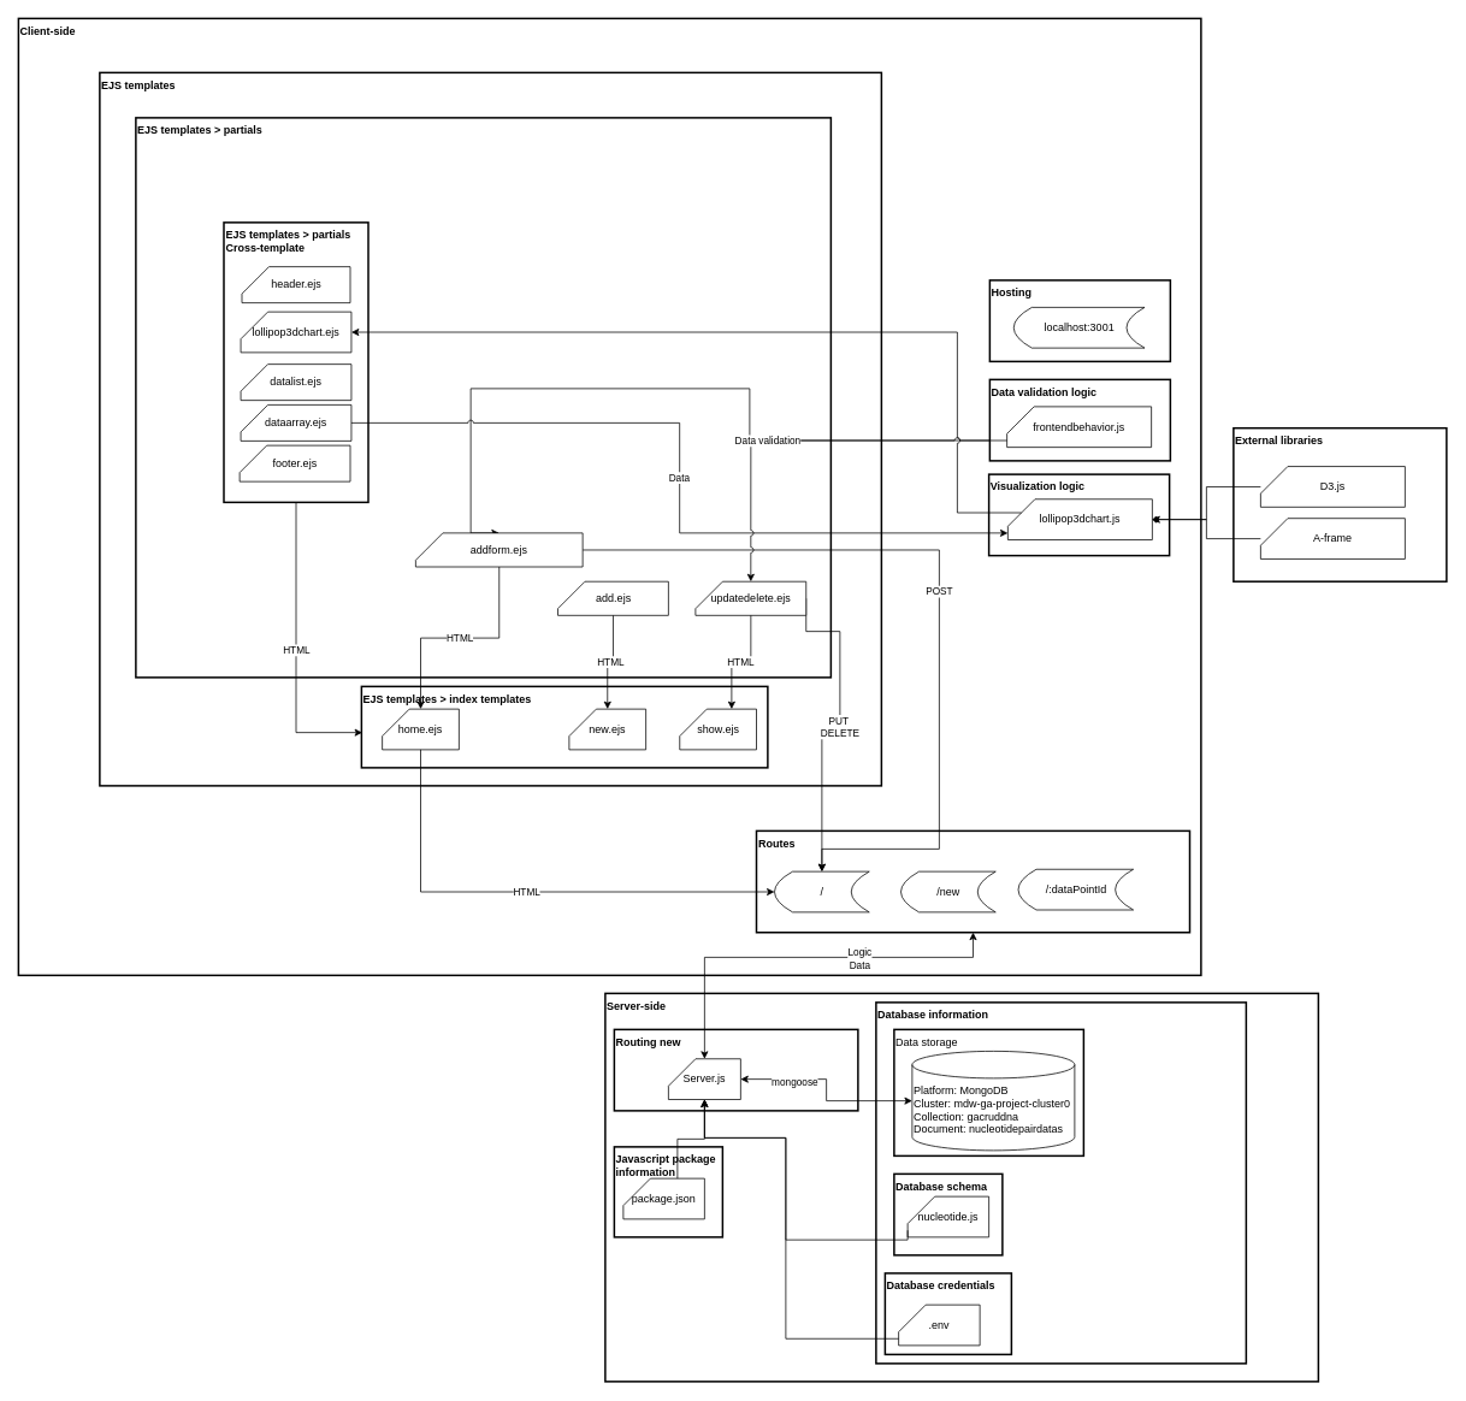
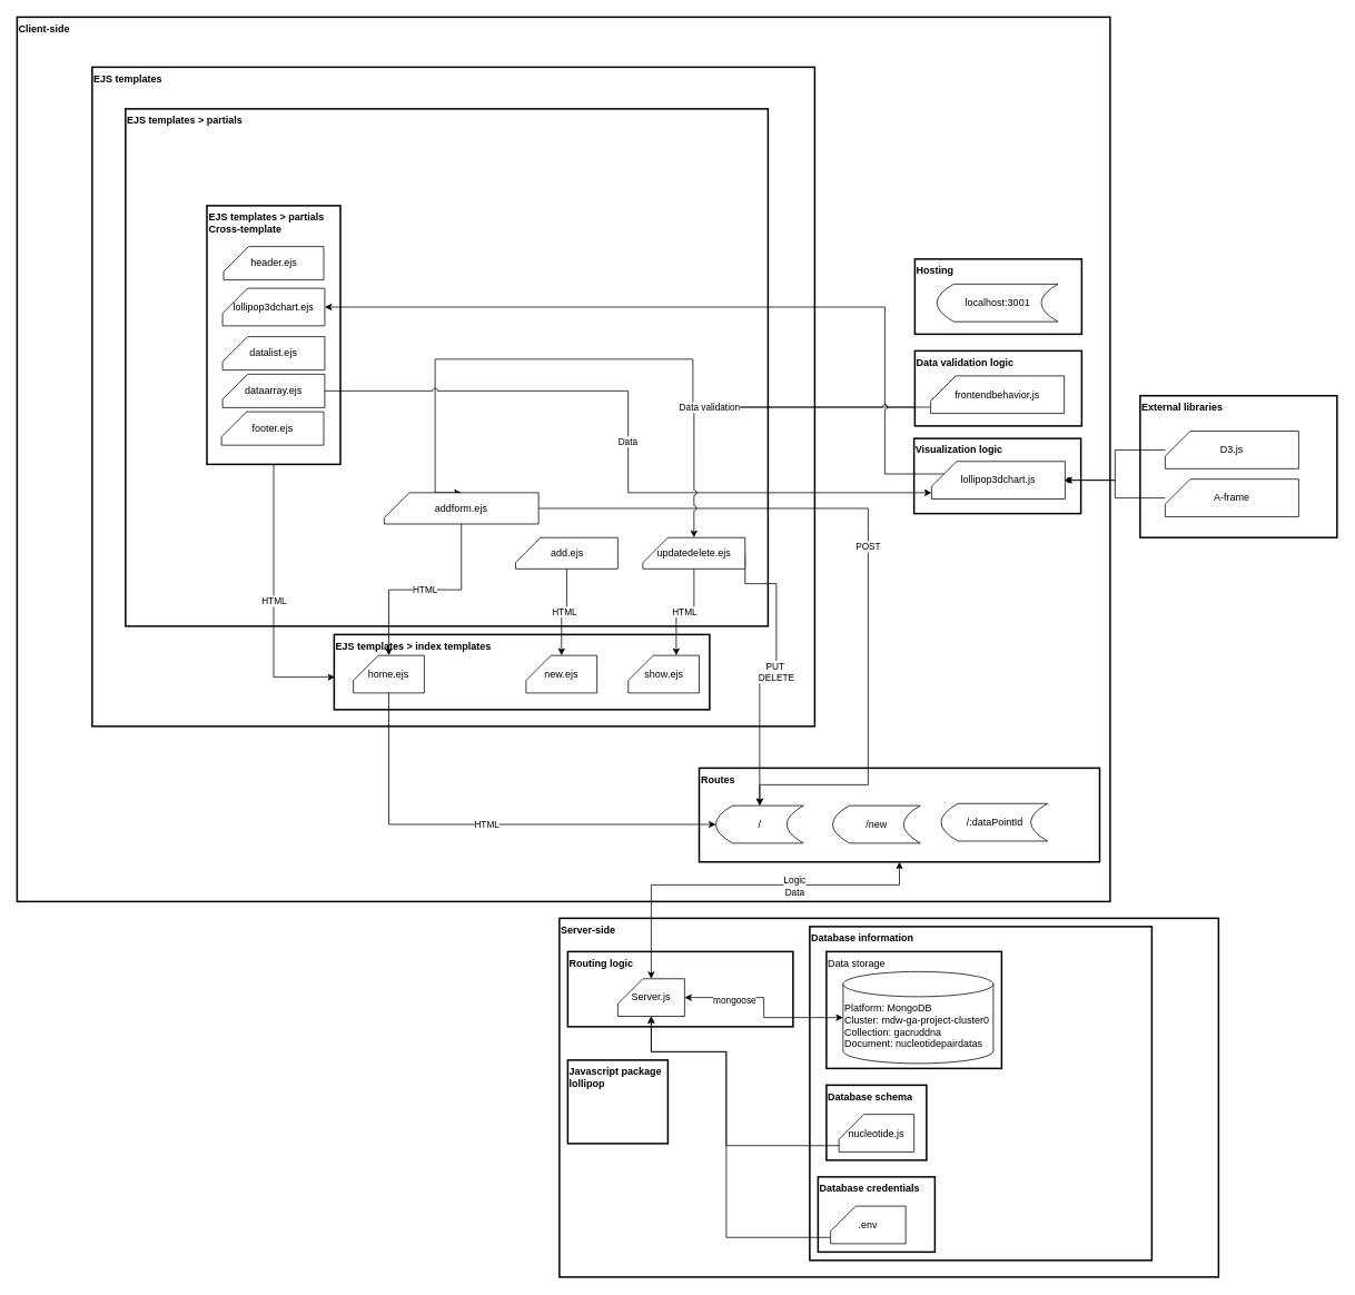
  <mxCell id="0" />
  <mxCell id="1" parent="0" />
  <mxCell id="2" value="&lt;div align=&quot;left&quot;&gt;Client-side&lt;/div&gt;" style="rounded=0;whiteSpace=wrap;html=1;align=left;verticalAlign=top;strokeWidth=2;fontStyle=1" vertex="1" parent="1"><mxGeometry x="20" y="20" width="1310" height="1060" as="geometry" /></mxCell>
  <mxCell id="3" value="EJS templates" style="rounded=0;whiteSpace=wrap;html=1;align=left;verticalAlign=top;strokeWidth=2;fontStyle=1" vertex="1" parent="1"><mxGeometry x="110" y="80" width="866" height="790" as="geometry" /></mxCell>
  <mxCell id="4" value="&lt;div&gt;EJS templates &amp;gt; index templates&lt;/div&gt;" style="rounded=0;whiteSpace=wrap;html=1;align=left;verticalAlign=top;strokeWidth=2;fontStyle=1" vertex="1" parent="1"><mxGeometry x="400" y="760" width="450" height="90" as="geometry" /></mxCell>
  <mxCell id="5" value="&lt;div&gt;EJS templates &amp;gt; partials&lt;/div&gt;" style="rounded=0;whiteSpace=wrap;html=1;align=left;verticalAlign=top;strokeWidth=2;fontStyle=1" vertex="1" parent="1"><mxGeometry x="150" y="130" width="770" height="620" as="geometry" /></mxCell>
  <mxCell id="6" style="edgeStyle=orthogonalEdgeStyle;rounded=0;orthogonalLoop=1;jettySize=auto;html=1;entryX=0.5;entryY=0;entryDx=0;entryDy=0;entryPerimeter=0;exitX=0;exitY=0;exitDx=0;exitDy=37.5;exitPerimeter=0;jumpStyle=arc;" edge="1" parent="1" source="36" target="50"><mxGeometry relative="1" as="geometry"><mxPoint x="1120" y="473" as="sourcePoint" /><Array as="points"><mxPoint x="830" y="488" /><mxPoint x="830" y="430" /><mxPoint x="521" y="430" /></Array></mxGeometry></mxCell>
  <mxCell id="7" value="Visualization logic" style="rounded=0;whiteSpace=wrap;html=1;align=left;verticalAlign=top;strokeWidth=2;fontStyle=1" vertex="1" parent="1"><mxGeometry x="1095" y="525" width="200" height="90" as="geometry" /></mxCell>
  <mxCell id="8" value="&lt;div align=&quot;left&quot;&gt;Server-side&lt;/div&gt;" style="rounded=0;whiteSpace=wrap;html=1;align=left;verticalAlign=top;strokeWidth=2;fontStyle=1" vertex="1" parent="1"><mxGeometry x="670" y="1100" width="790" height="430" as="geometry" /></mxCell>
  <mxCell id="9" value="Database information" style="rounded=0;whiteSpace=wrap;html=1;align=left;verticalAlign=top;strokeWidth=2;fontStyle=1" vertex="1" parent="1"><mxGeometry x="970" y="1110" width="410" height="400" as="geometry" /></mxCell>
- <mxCell id="10" value="Routing new" style="rounded=0;whiteSpace=wrap;html=1;align=left;verticalAlign=top;strokeWidth=2;fontStyle=1" vertex="1" parent="1"><mxGeometry x="680" y="1140" width="270" height="90" as="geometry" /></mxCell>
+ <mxCell id="10" value="Routing logic" style="rounded=0;whiteSpace=wrap;html=1;align=left;verticalAlign=top;strokeWidth=2;fontStyle=1" vertex="1" parent="1"><mxGeometry x="680" y="1140" width="270" height="90" as="geometry" /></mxCell>
  <mxCell id="11" style="edgeStyle=orthogonalEdgeStyle;rounded=0;orthogonalLoop=1;jettySize=auto;html=1;entryX=0.5;entryY=1;entryDx=0;entryDy=0;startArrow=classic;startFill=1;" edge="1" parent="1" source="13" target="32"><mxGeometry relative="1" as="geometry"><Array as="points"><mxPoint x="780" y="1060" /><mxPoint x="1077" y="1060" /></Array></mxGeometry></mxCell>
  <mxCell id="12" value="&lt;div&gt;Logic&lt;/div&gt;&lt;div&gt;Data&lt;/div&gt;" style="edgeLabel;html=1;align=center;verticalAlign=middle;resizable=0;points=[];" vertex="1" connectable="0" parent="11"><mxGeometry x="0.296" y="-1" relative="1" as="geometry"><mxPoint as="offset" /></mxGeometry></mxCell>
  <mxCell id="13" value="Server.js" style="shape=card;whiteSpace=wrap;html=1;" vertex="1" parent="1"><mxGeometry x="740" y="1172.5" width="80" height="45" as="geometry" /></mxCell>
  <mxCell id="14" value="lollipop3dchart.js" style="shape=card;whiteSpace=wrap;html=1;" vertex="1" parent="1"><mxGeometry x="1116" y="552.5" width="160" height="45" as="geometry" /></mxCell>
  <mxCell id="15" value="Data storage" style="rounded=0;whiteSpace=wrap;html=1;align=left;verticalAlign=top;strokeWidth=2;" vertex="1" parent="1"><mxGeometry x="990" y="1140" width="210" height="140" as="geometry" /></mxCell>
  <mxCell id="16" value="&lt;div&gt;Platform: MongoDB&lt;/div&gt;&lt;div&gt;Cluster: mdw-ga-project-cluster0&lt;/div&gt;&lt;div&gt;Collection: gacruddna&lt;/div&gt;&lt;div&gt;Document: nucleotidepairdatas&lt;/div&gt;&lt;div&gt;&lt;br&gt;&lt;/div&gt;" style="shape=cylinder3;whiteSpace=wrap;html=1;boundedLbl=1;backgroundOutline=1;size=15;align=left;verticalAlign=top;" vertex="1" parent="1"><mxGeometry x="1010" y="1164" width="180" height="110" as="geometry" /></mxCell>
  <mxCell id="17" value="" style="endArrow=classic;startArrow=classic;html=1;rounded=0;exitX=1;exitY=0.5;exitDx=0;exitDy=0;exitPerimeter=0;entryX=0;entryY=0.5;entryDx=0;entryDy=0;entryPerimeter=0;jumpStyle=none;strokeColor=default;edgeStyle=orthogonalEdgeStyle;" edge="1" parent="1" source="13" target="16"><mxGeometry width="50" height="50" relative="1" as="geometry"><mxPoint x="930" y="1090" as="sourcePoint" /><mxPoint x="980" y="1040" as="targetPoint" /></mxGeometry></mxCell>
  <mxCell id="18" value="mongoose" style="edgeLabel;html=1;align=center;verticalAlign=middle;resizable=0;points=[];" vertex="1" connectable="0" parent="17"><mxGeometry x="-0.447" y="-3" relative="1" as="geometry"><mxPoint as="offset" /></mxGeometry></mxCell>
- <mxCell id="19" value="Javascript package information" style="rounded=0;whiteSpace=wrap;html=1;align=left;verticalAlign=top;strokeWidth=2;fontStyle=1" vertex="1" parent="1"><mxGeometry x="680" y="1270" width="120" height="100" as="geometry" /></mxCell>
- <mxCell id="20" value="package.json" style="shape=card;whiteSpace=wrap;html=1;" vertex="1" parent="1"><mxGeometry x="690" y="1305" width="90" height="45" as="geometry" /></mxCell>
- <mxCell id="21" value="" style="endArrow=classic;html=1;rounded=0;exitX=0;exitY=0;exitDx=60;exitDy=0;exitPerimeter=0;entryX=0.5;entryY=1;entryDx=0;entryDy=0;entryPerimeter=0;edgeStyle=orthogonalEdgeStyle;" edge="1" parent="1" source="20" target="13"><mxGeometry width="50" height="50" relative="1" as="geometry"><mxPoint x="1050" y="1160" as="sourcePoint" /><mxPoint x="1100" y="1110" as="targetPoint" /></mxGeometry></mxCell>
+ <mxCell id="19" value="Javascript package lollipop" style="rounded=0;whiteSpace=wrap;html=1;align=left;verticalAlign=top;strokeWidth=2;fontStyle=1" vertex="1" parent="1"><mxGeometry x="680" y="1270" width="120" height="100" as="geometry" /></mxCell>
  <mxCell id="22" value="Database credentials" style="rounded=0;whiteSpace=wrap;html=1;align=left;verticalAlign=top;strokeWidth=2;fontStyle=1" vertex="1" parent="1"><mxGeometry x="980" y="1410" width="140" height="90" as="geometry" /></mxCell>
  <mxCell id="23" value=".env" style="shape=card;whiteSpace=wrap;html=1;" vertex="1" parent="1"><mxGeometry x="995" y="1445" width="90" height="45" as="geometry" /></mxCell>
  <mxCell id="24" value="" style="endArrow=classic;html=1;rounded=0;exitX=0;exitY=0;exitDx=0;exitDy=37.5;exitPerimeter=0;entryX=0.5;entryY=1;entryDx=0;entryDy=0;entryPerimeter=0;edgeStyle=orthogonalEdgeStyle;" edge="1" parent="1" source="23" target="13"><mxGeometry width="50" height="50" relative="1" as="geometry"><mxPoint x="790" y="1357" as="sourcePoint" /><mxPoint x="820" y="1270" as="targetPoint" /><Array as="points"><mxPoint x="870" y="1483" /><mxPoint x="870" y="1260" /><mxPoint x="780" y="1260" /></Array></mxGeometry></mxCell>
  <mxCell id="25" value="Database schema" style="rounded=0;whiteSpace=wrap;html=1;align=left;verticalAlign=top;strokeWidth=2;fontStyle=1" vertex="1" parent="1"><mxGeometry x="990" y="1300" width="120" height="90" as="geometry" /></mxCell>
- <mxCell id="26" value="nucleotide.js" style="shape=card;whiteSpace=wrap;html=1;" vertex="1" parent="1"><mxGeometry x="1005" y="1325" width="90" height="45" as="geometry" /></mxCell>
+ <mxCell id="26" value="nucleotide.js" style="shape=card;whiteSpace=wrap;html=1;" vertex="1" parent="1"><mxGeometry x="1005" y="1335" width="90" height="45" as="geometry" /></mxCell>
  <mxCell id="27" style="edgeStyle=orthogonalEdgeStyle;rounded=0;orthogonalLoop=1;jettySize=auto;html=1;exitX=0;exitY=0;exitDx=0;exitDy=37.5;exitPerimeter=0;entryX=0.5;entryY=1;entryDx=0;entryDy=0;entryPerimeter=0;" edge="1" parent="1" source="26" target="13"><mxGeometry relative="1" as="geometry"><Array as="points"><mxPoint x="870" y="1373" /><mxPoint x="870" y="1260" /><mxPoint x="780" y="1260" /></Array></mxGeometry></mxCell>
  <mxCell id="28" value="Hosting" style="rounded=0;whiteSpace=wrap;html=1;align=left;verticalAlign=top;strokeWidth=2;fontStyle=1" vertex="1" parent="1"><mxGeometry x="1096" y="310" width="200" height="90" as="geometry" /></mxCell>
  <mxCell id="29" value="localhost:3001" style="shape=dataStorage;whiteSpace=wrap;html=1;fixedSize=1;" vertex="1" parent="1"><mxGeometry x="1122.5" y="340" width="145" height="45" as="geometry" /></mxCell>
  <mxCell id="30" value="Data validation logic" style="rounded=0;whiteSpace=wrap;html=1;align=left;verticalAlign=top;strokeWidth=2;fontStyle=1" vertex="1" parent="1"><mxGeometry x="1096" y="420" width="200" height="90" as="geometry" /></mxCell>
  <mxCell id="31" value="home.ejs" style="shape=card;whiteSpace=wrap;html=1;" vertex="1" parent="1"><mxGeometry x="423" y="785" width="85" height="45" as="geometry" /></mxCell>
  <mxCell id="32" value="Routes" style="rounded=0;whiteSpace=wrap;html=1;align=left;verticalAlign=top;strokeWidth=2;fontStyle=1" vertex="1" parent="1"><mxGeometry x="837.5" y="920" width="480" height="112.5" as="geometry" /></mxCell>
  <mxCell id="33" value="/" style="shape=dataStorage;whiteSpace=wrap;html=1;fixedSize=1;" vertex="1" parent="1"><mxGeometry x="857.5" y="965" width="105" height="45" as="geometry" /></mxCell>
  <mxCell id="34" value="/new" style="shape=dataStorage;whiteSpace=wrap;html=1;fixedSize=1;" vertex="1" parent="1"><mxGeometry x="997.5" y="965" width="105" height="45" as="geometry" /></mxCell>
  <mxCell id="35" value="/:dataPointId" style="shape=dataStorage;whiteSpace=wrap;html=1;fixedSize=1;" vertex="1" parent="1"><mxGeometry x="1127.5" y="962.5" width="127.5" height="45" as="geometry" /></mxCell>
  <mxCell id="36" value="frontendbehavior.js" style="shape=card;whiteSpace=wrap;html=1;" vertex="1" parent="1"><mxGeometry x="1115" y="450" width="160" height="45" as="geometry" /></mxCell>
  <mxCell id="37" value="&lt;div&gt;EJS templates &amp;gt; partials&lt;/div&gt;Cross-template" style="rounded=0;whiteSpace=wrap;html=1;align=left;verticalAlign=top;strokeWidth=2;fontStyle=1" vertex="1" parent="1"><mxGeometry x="247.5" y="246" width="160" height="310" as="geometry" /></mxCell>
  <mxCell id="38" value="header.ejs" style="shape=card;whiteSpace=wrap;html=1;" vertex="1" parent="1"><mxGeometry x="267.5" y="295" width="120" height="40" as="geometry" /></mxCell>
  <mxCell id="39" value="lollipop3dchart.ejs" style="shape=card;whiteSpace=wrap;html=1;" vertex="1" parent="1"><mxGeometry x="266.25" y="345" width="122.5" height="45" as="geometry" /></mxCell>
  <mxCell id="40" value="add.ejs" style="shape=card;whiteSpace=wrap;html=1;" vertex="1" parent="1"><mxGeometry x="617.5" y="643.75" width="122.5" height="37.5" as="geometry" /></mxCell>
  <mxCell id="41" value="datalist.ejs" style="shape=card;whiteSpace=wrap;html=1;" vertex="1" parent="1"><mxGeometry x="266.25" y="403" width="122.5" height="40" as="geometry" /></mxCell>
  <mxCell id="42" value="dataarray.ejs" style="shape=card;whiteSpace=wrap;html=1;" vertex="1" parent="1"><mxGeometry x="266.25" y="448" width="122.5" height="40" as="geometry" /></mxCell>
  <mxCell id="43" value="footer.ejs" style="shape=card;whiteSpace=wrap;html=1;" vertex="1" parent="1"><mxGeometry x="265" y="493" width="122.5" height="40" as="geometry" /></mxCell>
  <mxCell id="44" value="new.ejs" style="shape=card;whiteSpace=wrap;html=1;" vertex="1" parent="1"><mxGeometry x="630" y="785" width="85" height="45" as="geometry" /></mxCell>
  <mxCell id="45" value="show.ejs" style="shape=card;whiteSpace=wrap;html=1;" vertex="1" parent="1"><mxGeometry x="752.5" y="785" width="85" height="45" as="geometry" /></mxCell>
  <mxCell id="46" value="&lt;div&gt;PUT&amp;nbsp;&lt;/div&gt;&lt;div&gt;DELETE&lt;/div&gt;" style="edgeStyle=orthogonalEdgeStyle;rounded=0;orthogonalLoop=1;jettySize=auto;html=1;entryX=0.5;entryY=0;entryDx=0;entryDy=0;exitX=1;exitY=0.5;exitDx=0;exitDy=0;exitPerimeter=0;" edge="1" parent="1" source="47" target="33"><mxGeometry relative="1" as="geometry"><Array as="points"><mxPoint x="930" y="699" /><mxPoint x="930" y="811" /><mxPoint x="910" y="811" /></Array></mxGeometry></mxCell>
  <mxCell id="47" value="updatedelete.ejs" style="shape=card;whiteSpace=wrap;html=1;" vertex="1" parent="1"><mxGeometry x="770" y="643.75" width="122.5" height="37.5" as="geometry" /></mxCell>
  <mxCell id="48" value="HTML" style="edgeStyle=orthogonalEdgeStyle;rounded=0;orthogonalLoop=1;jettySize=auto;html=1;entryX=0;entryY=0;entryDx=57.5;entryDy=0;entryPerimeter=0;" edge="1" parent="1" source="47" target="45"><mxGeometry relative="1" as="geometry" /></mxCell>
  <mxCell id="49" value="POST" style="edgeStyle=orthogonalEdgeStyle;rounded=0;orthogonalLoop=1;jettySize=auto;html=1;entryX=0.5;entryY=0;entryDx=0;entryDy=0;jumpStyle=arc;" edge="1" parent="1" source="50" target="33"><mxGeometry relative="1" as="geometry"><Array as="points"><mxPoint x="1040" y="609" /><mxPoint x="1040" y="940" /><mxPoint x="910" y="940" /></Array></mxGeometry></mxCell>
  <mxCell id="50" value="addform.ejs" style="shape=card;whiteSpace=wrap;html=1;" vertex="1" parent="1"><mxGeometry x="460" y="590" width="185" height="37.5" as="geometry" /></mxCell>
  <mxCell id="51" value="HTML" style="edgeStyle=orthogonalEdgeStyle;rounded=0;orthogonalLoop=1;jettySize=auto;html=1;entryX=0.002;entryY=0.567;entryDx=0;entryDy=0;entryPerimeter=0;" edge="1" parent="1" source="37" target="4"><mxGeometry relative="1" as="geometry" /></mxCell>
  <mxCell id="52" value="HTML" style="edgeStyle=orthogonalEdgeStyle;rounded=0;orthogonalLoop=1;jettySize=auto;html=1;entryX=0.5;entryY=0;entryDx=0;entryDy=0;entryPerimeter=0;" edge="1" parent="1" source="50" target="31"><mxGeometry relative="1" as="geometry" /></mxCell>
  <mxCell id="53" value="HTML" style="edgeStyle=orthogonalEdgeStyle;rounded=0;orthogonalLoop=1;jettySize=auto;html=1;entryX=0.5;entryY=0;entryDx=0;entryDy=0;entryPerimeter=0;" edge="1" parent="1" source="40" target="44"><mxGeometry relative="1" as="geometry" /></mxCell>
  <mxCell id="54" value="HTML" style="edgeStyle=orthogonalEdgeStyle;rounded=0;orthogonalLoop=1;jettySize=auto;html=1;entryX=0;entryY=0.5;entryDx=0;entryDy=0;exitX=0.5;exitY=1;exitDx=0;exitDy=0;exitPerimeter=0;" edge="1" parent="1" source="31" target="33"><mxGeometry relative="1" as="geometry" /></mxCell>
  <mxCell id="55" value="External libraries" style="rounded=0;whiteSpace=wrap;html=1;align=left;verticalAlign=top;strokeWidth=2;fontStyle=1" vertex="1" parent="1"><mxGeometry x="1366" y="473.75" width="236" height="170" as="geometry" /></mxCell>
  <mxCell id="56" value="D3.js" style="shape=card;whiteSpace=wrap;html=1;" vertex="1" parent="1"><mxGeometry x="1396" y="516.25" width="160" height="45" as="geometry" /></mxCell>
  <mxCell id="57" value="A-frame" style="shape=card;whiteSpace=wrap;html=1;" vertex="1" parent="1"><mxGeometry x="1396" y="573.75" width="160" height="45" as="geometry" /></mxCell>
  <mxCell id="58" style="edgeStyle=orthogonalEdgeStyle;rounded=0;orthogonalLoop=1;jettySize=auto;html=1;entryX=1;entryY=0.5;entryDx=0;entryDy=0;entryPerimeter=0;endArrow=diamond;" edge="1" parent="1" source="56" target="14"><mxGeometry relative="1" as="geometry" /></mxCell>
  <mxCell id="59" style="edgeStyle=orthogonalEdgeStyle;rounded=0;orthogonalLoop=1;jettySize=auto;html=1;entryX=1;entryY=0.5;entryDx=0;entryDy=0;entryPerimeter=0;" edge="1" parent="1" source="57" target="14"><mxGeometry relative="1" as="geometry" /></mxCell>
  <mxCell id="60" style="edgeStyle=orthogonalEdgeStyle;rounded=0;orthogonalLoop=1;jettySize=auto;html=1;entryX=1;entryY=0.5;entryDx=0;entryDy=0;entryPerimeter=0;jumpStyle=arc;exitX=0;exitY=0;exitDx=15;exitDy=15;exitPerimeter=0;" edge="1" parent="1" source="14" target="39"><mxGeometry relative="1" as="geometry"><Array as="points"><mxPoint x="1060" y="567" /><mxPoint x="1060" y="367" /></Array></mxGeometry></mxCell>
  <mxCell id="61" value="Data" style="edgeStyle=orthogonalEdgeStyle;rounded=0;orthogonalLoop=1;jettySize=auto;html=1;entryX=0;entryY=0;entryDx=0;entryDy=37.5;entryPerimeter=0;jumpStyle=arc;" edge="1" parent="1" source="42" target="14"><mxGeometry relative="1" as="geometry" /></mxCell>
  <mxCell id="62" value="Data validation" style="edgeStyle=orthogonalEdgeStyle;rounded=0;orthogonalLoop=1;jettySize=auto;html=1;entryX=0.5;entryY=0;entryDx=0;entryDy=0;entryPerimeter=0;jumpStyle=arc;exitX=0;exitY=0;exitDx=0;exitDy=37.5;exitPerimeter=0;" edge="1" parent="1" source="36" target="47"><mxGeometry x="0.205" relative="1" as="geometry"><mxPoint as="offset" /></mxGeometry></mxCell>
